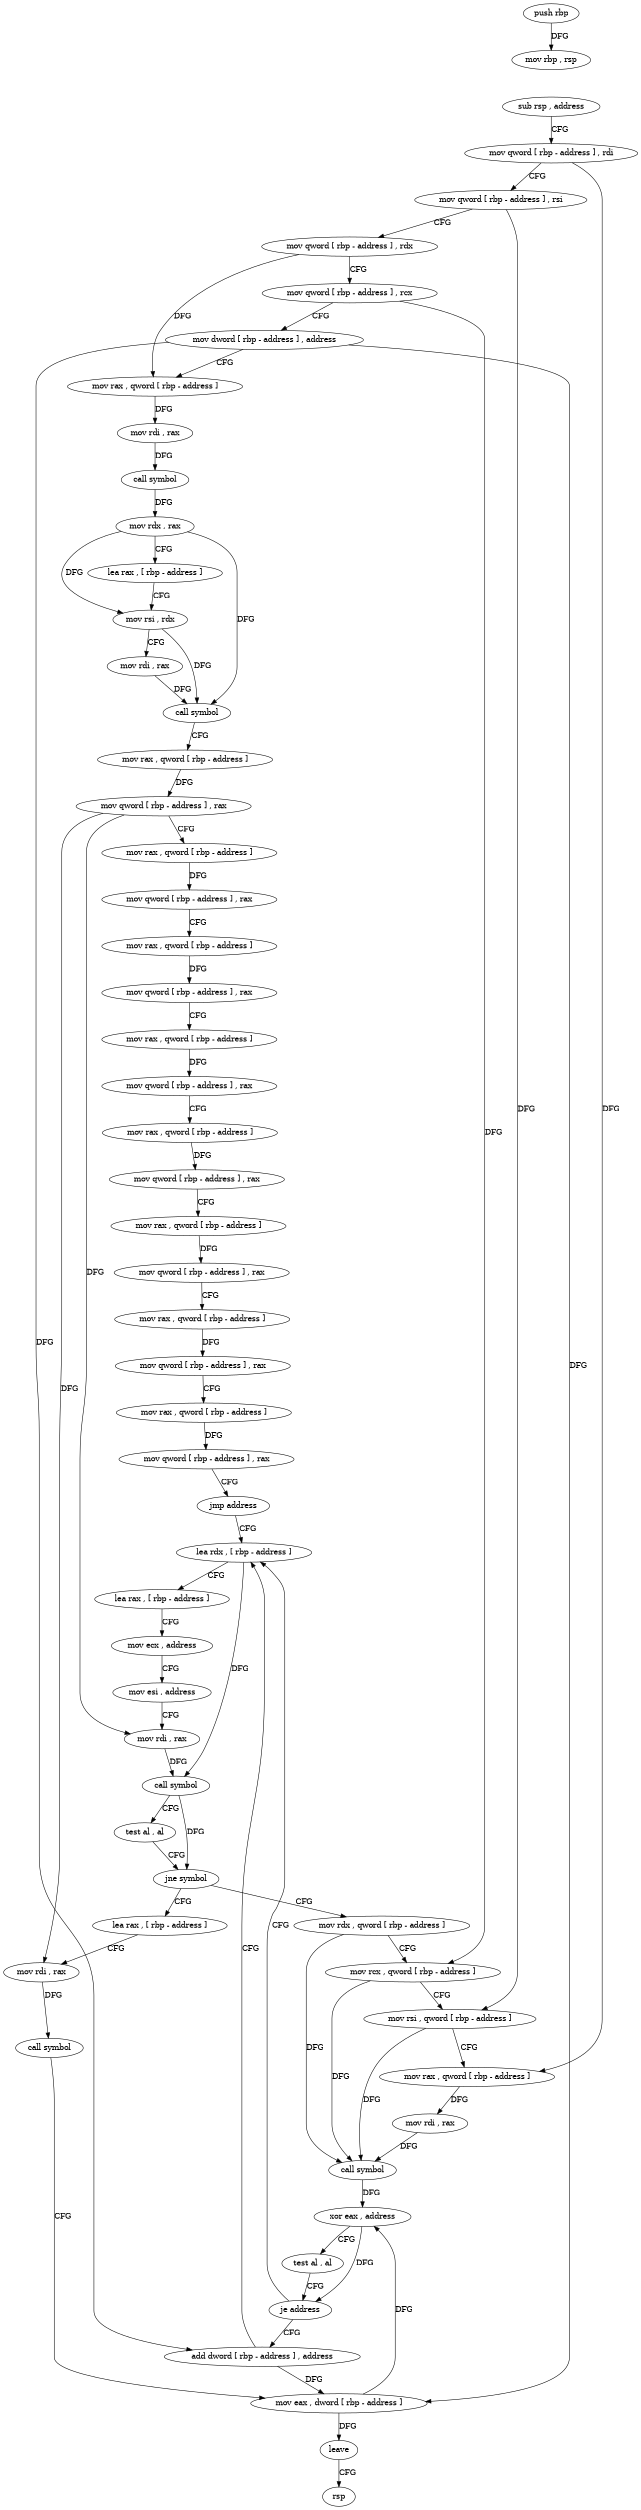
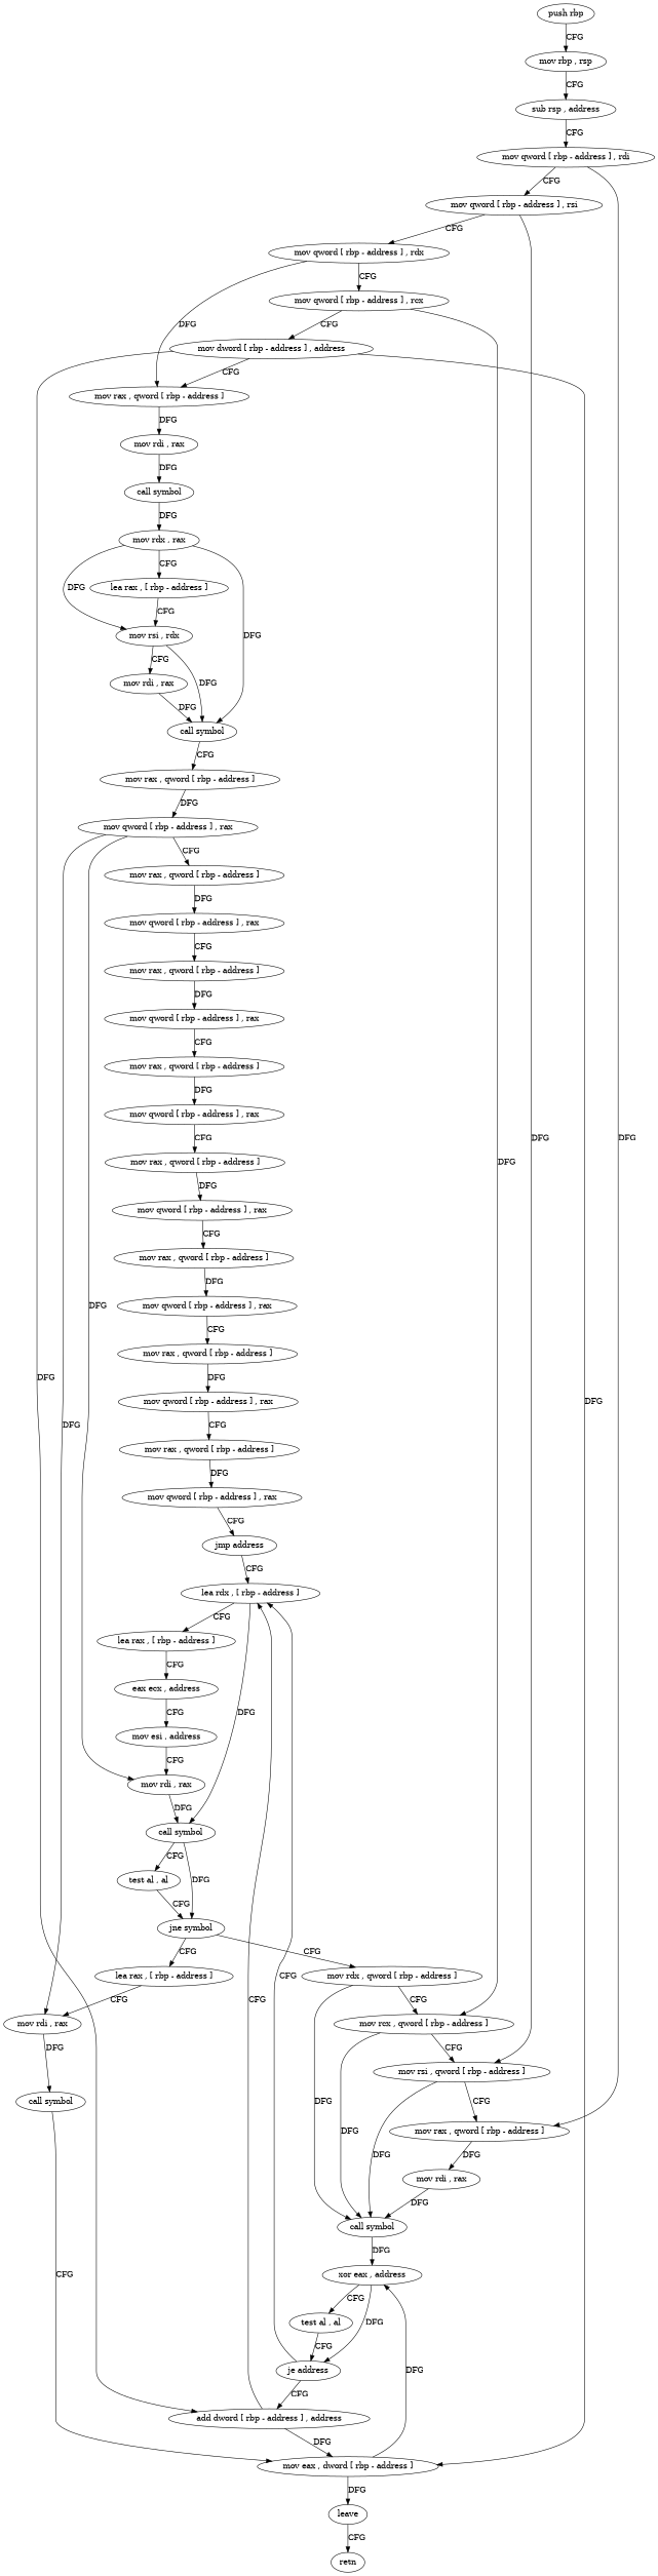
  digraph {
    n1 [label="push rbp"]
    n2 [label="mov rbp , rsp"]
    n3 [label="sub rsp , address"]
    n4 [label="mov qword [ rbp - address ] , rdi"]
    n5 [label="mov qword [ rbp - address ] , rsi"]
    n6 [label="mov rax , qword [ rbp - address ]"]
    n7 [label="mov qword [ rbp - address ] , rdx"]
    n8 [label="mov rsi , qword [ rbp - address ]"]
    n9 [label="mov rdi , rax"]
    n10 [label="mov qword [ rbp - address ] , rcx"]
    n11 [label="mov rax , qword [ rbp - address ]"]
    n12 [label="call symbol"]
    n13 [label="mov dword [ rbp - address ] , address"]
    n14 [label="mov rcx , qword [ rbp - address ]"]
    n15 [label="mov rdi , rax"]
    n16 [label="add dword [ rbp - address ] , address"]
    n17 [label="mov eax , dword [ rbp - address ]"]
    n18 [label="lea rdx , [ rbp - address ]"]
    n19 [label="xor eax , address"]
    n20 [label=leave]
    n21 [label="call symbol"]
    n22 [label="mov rdx , rax"]
    n23 [label="lea rax , [ rbp - address ]"]
    n24 [label="mov rsi , rdx"]
    n25 [label="call symbol"]
    n26 [label="mov rdi , rax"]
    n27 [label="mov rax , qword [ rbp - address ]"]
    n28 [label="mov qword [ rbp - address ] , rax"]
    n29 [label="mov rax , qword [ rbp - address ]"]
    n30 [label="mov rdi , rax"]
    n31 [label="mov rdi , rax"]
    n32 [label="mov qword [ rbp - address ] , rax"]
    n33 [label="call symbol"]
    n34 [label="call symbol"]
    n35 [label="mov rax , qword [ rbp - address ]"]
    n36 [label="mov qword [ rbp - address ] , rax"]
    n37 [label="mov rax , qword [ rbp - address ]"]
    n38 [label="mov qword [ rbp - address ] , rax"]
    n39 [label="mov rax , qword [ rbp - address ]"]
    n40 [label="mov qword [ rbp - address ] , rax"]
    n41 [label="mov rax , qword [ rbp - address ]"]
    n42 [label="mov qword [ rbp - address ] , rax"]
    n43 [label="mov rax , qword [ rbp - address ]"]
    n44 [label="mov qword [ rbp - address ] , rax"]
    n45 [label="mov rax , qword [ rbp - address ]"]
    n46 [label="mov qword [ rbp - address ] , rax"]
    n47 [label="jmp address"]
    n48 [label="lea rax , [ rbp - address ]"]
-   n49 [label="mov ecx , address"]
+   n49 [label="eax ecx , address"]
    n50 [label="test al , al"]
    n51 [label="jne symbol"]
    n52 [label="mov esi , address"]
    n53 [label="mov rdx , qword [ rbp - address ]"]
    n54 [label="lea rax , [ rbp - address ]"]
    n55 [label="test al , al"]
    n56 [label="je address"]
-   n57 [label=rsp]
-   n1 -> n2 [label=DFG]
+   n57 [label=retn]
+   n1 -> n2 [label=CFG]
+   n2 -> n3 [label=CFG]
    n3 -> n4 [label=CFG]
    n4 -> n5 [label=CFG]
    n4 -> n6 [label=DFG]
    n5 -> n7 [label=CFG]
    n5 -> n8 [label=DFG]
    n6 -> n9 [label=DFG]
    n7 -> n10 [label=CFG]
    n7 -> n11 [label=DFG]
    n8 -> n6 [label=CFG]
    n8 -> n12 [label=DFG]
    n9 -> n12 [label=DFG]
    n10 -> n13 [label=CFG]
    n10 -> n14 [label=DFG]
    n11 -> n15 [label=DFG]
    n12 -> n19 [label=DFG]
    n13 -> n11 [label=CFG]
    n13 -> n16 [label=DFG]
    n13 -> n17 [label=DFG]
    n14 -> n8 [label=CFG]
    n14 -> n12 [label=DFG]
    n15 -> n21 [label=DFG]
    n16 -> n17 [label=DFG]
    n16 -> n18 [label=CFG]
    n17 -> n19 [label=DFG]
    n17 -> n20 [label=DFG]
    n18 -> n33 [label=DFG]
    n18 -> n48 [label=CFG]
    n19 -> n55 [label=CFG]
    n19 -> n56 [label=DFG]
    n20 -> n57 [label=CFG]
    n21 -> n22 [label=DFG]
    n22 -> n23 [label=CFG]
    n22 -> n24 [label=DFG]
    n22 -> n25 [label=DFG]
    n23 -> n24 [label=CFG]
    n24 -> n25 [label=DFG]
    n24 -> n26 [label=CFG]
    n25 -> n27 [label=CFG]
    n26 -> n25 [label=DFG]
    n27 -> n28 [label=DFG]
    n28 -> n29 [label=CFG]
    n28 -> n30 [label=DFG]
    n28 -> n31 [label=DFG]
    n29 -> n32 [label=DFG]
    n30 -> n33 [label=DFG]
    n31 -> n34 [label=DFG]
    n32 -> n35 [label=CFG]
    n33 -> n50 [label=CFG]
    n33 -> n51 [label=DFG]
    n34 -> n17 [label=CFG]
    n35 -> n36 [label=DFG]
    n36 -> n37 [label=CFG]
    n37 -> n38 [label=DFG]
    n38 -> n39 [label=CFG]
    n39 -> n40 [label=DFG]
    n40 -> n41 [label=CFG]
    n41 -> n42 [label=DFG]
    n42 -> n43 [label=CFG]
    n43 -> n44 [label=DFG]
    n44 -> n45 [label=CFG]
    n45 -> n46 [label=DFG]
    n46 -> n47 [label=CFG]
    n47 -> n18 [label=CFG]
    n48 -> n49 [label=CFG]
    n49 -> n52 [label=CFG]
    n50 -> n51 [label=CFG]
    n51 -> n53 [label=CFG]
    n51 -> n54 [label=CFG]
    n52 -> n30 [label=CFG]
    n53 -> n12 [label=DFG]
    n53 -> n14 [label=CFG]
    n54 -> n31 [label=CFG]
    n55 -> n56 [label=CFG]
    n56 -> n16 [label=CFG]
    n56 -> n18 [label=CFG]
  }
